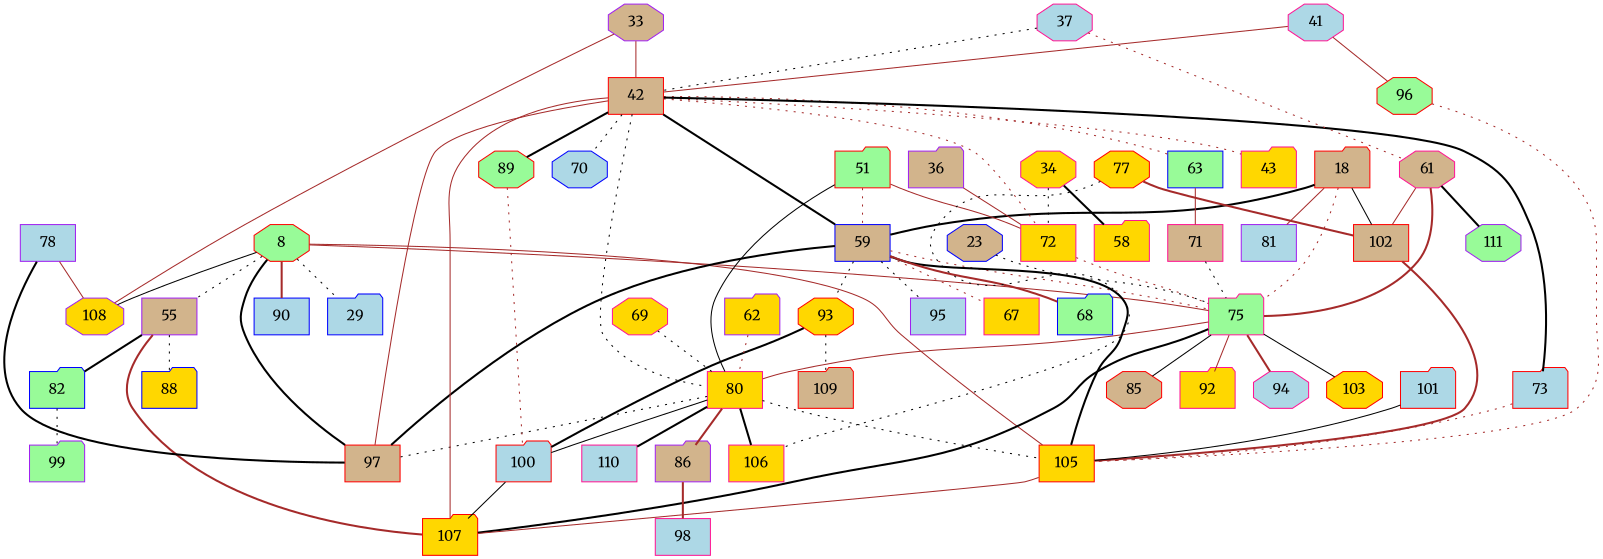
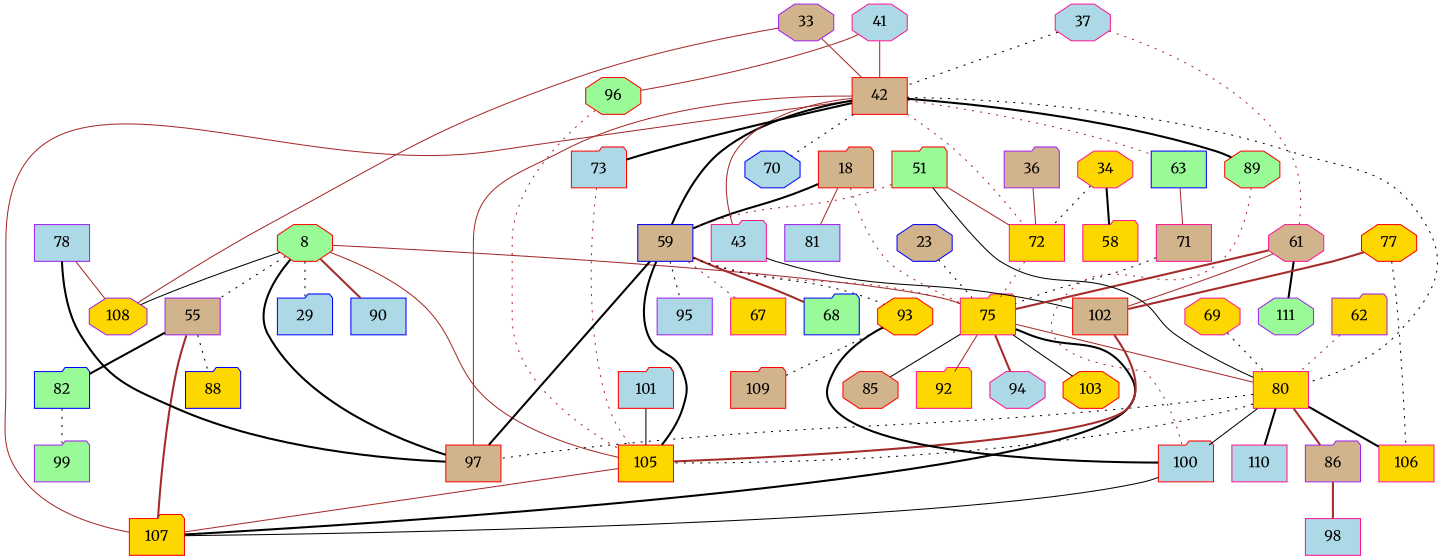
  graph {
    fontname=Merriweather
    node [color=red fillcolor=gold fontname=Merriweather shape=folder style=filled]
    edge [color=black fontname=Merriweather style=dotted]
    8 [fillcolor=palegreen shape=octagon super="+6"]
    29 [color=blue fillcolor=lightblue]
    55 [color=purple fillcolor=tan shape=box super="+22"]
-   75 [color=deeppink fillcolor=palegreen super="+32+3+65"]
+   75 [color=deeppink super="+32+3+65"]
    90 [color=blue fillcolor=lightblue shape=box]
    97 [fillcolor=tan shape=box super="+57+19"]
    105 [shape=box super="+64+83+79+91"]
    108 [color=purple shape=octagon]
    107 [super="+13+87"]
    82 [color=blue fillcolor=palegreen]
    88 [color=blue]
    80 [color=deeppink shape=box super="+50+56+76"]
    85 [fillcolor=tan shape=octagon]
    92 [color=deeppink]
    94 [color=deeppink fillcolor=lightblue shape=octagon]
    103 [shape=octagon]
    18 [fillcolor=tan super="+1"]
    59 [color=blue fillcolor=tan shape=box super="+35+49+48+52"]
    81 [color=purple fillcolor=lightblue shape=box]
    102 [fillcolor=tan shape=box super="+47"]
    67 [color=deeppink shape=box]
    68 [color=blue fillcolor=palegreen]
    93 [shape=octagon]
    95 [color=purple fillcolor=lightblue shape=box]
    23 [color=blue fillcolor=tan shape=octagon]
    42 [fillcolor=tan shape=box super="+9+27"]
    72 [color=deeppink shape=box super="+12"]
-   43 [color=deeppink]
+   43 [color=deeppink fillcolor=lightblue]
    63 [color=blue fillcolor=palegreen shape=box]
    70 [color=blue fillcolor=lightblue shape=octagon]
    73 [fillcolor=lightblue super="+66"]
    89 [fillcolor=palegreen shape=octagon]
    33 [color=purple fillcolor=tan shape=octagon]
    34 [color=deeppink shape=octagon]
    58 [color=deeppink]
    36 [color=purple fillcolor=tan]
    37 [color=deeppink fillcolor=lightblue shape=octagon]
    61 [color=deeppink fillcolor=tan shape=octagon]
    111 [color=purple fillcolor=palegreen shape=octagon]
    41 [color=deeppink fillcolor=lightblue shape=octagon]
    96 [fillcolor=palegreen shape=octagon]
    71 [color=deeppink fillcolor=tan shape=box]
    106 [color=deeppink shape=box super="+84+104"]
    86 [color=purple fillcolor=tan]
    100 [fillcolor=lightblue]
    110 [color=deeppink fillcolor=lightblue shape=box]
    51 [fillcolor=palegreen]
    99 [color=purple fillcolor=palegreen]
    109 [fillcolor=tan]
    62 [color=purple]
    69 [color=deeppink shape=octagon]
    77 [shape=octagon]
    78 [color=purple fillcolor=lightblue shape=box]
    98 [color=deeppink fillcolor=lightblue shape=box]
    101 [fillcolor=lightblue]
    8 -- 29
    8 -- 55
    8 -- 75 [color=brown style=solid]
    8 -- 90 [color=brown style=bold]
    8 -- 97 [style=bold weight=2]
    8 -- 105 [color=brown style=solid weight=2]
    8 -- 108 [style=solid]
    55 -- 107 [color=brown style=bold]
    55 -- 82 [style=bold]
    55 -- 88
    75 -- 107 [style=bold]
    75 -- 80 [color=brown style=solid weight=5]
    75 -- 85 [style=solid]
    75 -- 92 [color=brown style=solid]
    75 -- 94 [color=brown style=bold]
    75 -- 103 [style=solid]
    105 -- 107 [color=brown style=solid]
    82 -- 99
    80 -- 97 [weight=2]
    80 -- 105 [weight=3]
    80 -- 106 [style=bold weight=3]
    80 -- 86 [color=brown style=bold]
    80 -- 100 [style=solid]
    80 -- 110 [style=bold]
    18 -- 75 [color=brown]
    18 -- 59 [style=bold]
    18 -- 81 [color=brown style=solid]
-   18 -- 102 [style=solid weight=2]
+   43 -- 102 [style=solid weight=2]
    59 -- 75 [color=brown]
    59 -- 97 [style=bold]
    59 -- 105 [style=bold]
    59 -- 67 [color=brown]
    59 -- 68 [color=brown style=bold]
    59 -- 93
    59 -- 95
    102 -- 105 [color=brown style=bold]
    93 -- 100 [style=bold]
    93 -- 109
    23 -- 75
    42 -- 97 [color=brown style=solid]
    42 -- 107 [color=brown style=solid weight=3]
    42 -- 80 [weight=5]
    42 -- 59 [style=bold]
    42 -- 72 [color=brown weight=2]
-   42 -- 43 [color=brown]
+   42 -- 43 [color=brown style=solid]
    42 -- 63 [color=brown]
    42 -- 70
    42 -- 73 [style=bold]
    42 -- 89 [style=bold]
    72 -- 75 [color=brown]
    63 -- 71 [color=brown style=solid]
    73 -- 105 [color=brown]
    89 -- 100 [color=brown]
    33 -- 108 [color=brown style=solid]
    33 -- 42 [color=brown style=solid weight=2]
    34 -- 72
    34 -- 58 [style=bold]
    36 -- 72 [color=brown style=solid]
    37 -- 42
    37 -- 61 [color=brown]
    61 -- 75 [color=brown style=bold]
    61 -- 102 [color=brown style=solid]
    61 -- 111 [style=bold]
    41 -- 42 [color=brown style=solid]
    41 -- 96 [color=brown style=solid]
    96 -- 105 [color=brown]
    71 -- 75
    86 -- 98 [color=brown style=bold]
    100 -- 107 [style=solid]
    51 -- 80 [style=solid]
    51 -- 59 [color=brown]
    51 -- 72 [color=brown style=solid]
    62 -- 80 [color=brown]
    69 -- 80
    77 -- 102 [color=brown style=bold]
    77 -- 106
    78 -- 97 [style=bold]
    78 -- 108 [color=brown style=solid]
    101 -- 105 [style=solid]
  }
